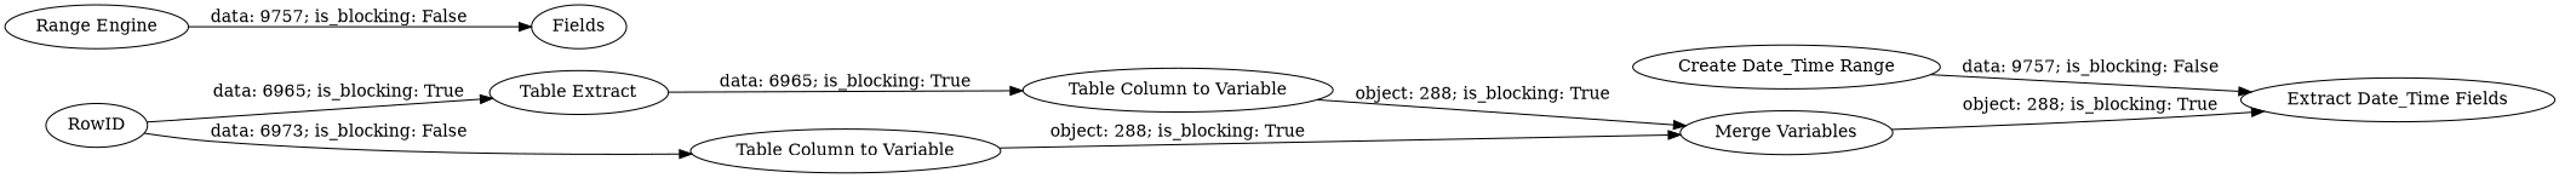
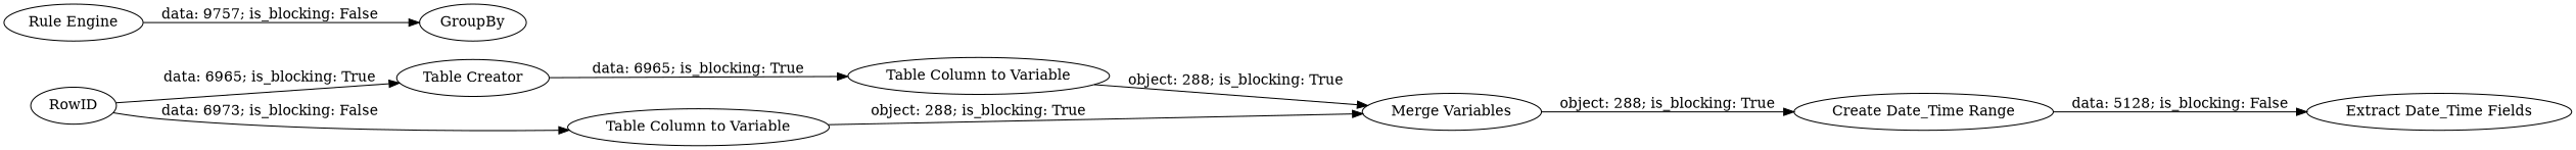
  digraph {
    rankdir=LR
    n1 [label="Extract Date_Time Fields"]
-   n2 [label="Range Engine"]
-   n3 [label=Fields]
+   n2 [label="Rule Engine"]
+   n3 [label=GroupBy]
    n4 [label="Create Date_Time Range"]
-   n5 [label="Table Extract"]
+   n5 [label="Table Creator"]
    n6 [label="Table Column to Variable"]
    n7 [label=RowID]
    n8 [label="Table Column to Variable"]
    n9 [label="Merge Variables"]
    n2 -> n3 [label="data: 9757; is_blocking: False"]
-   n4 -> n1 [label="data: 9757; is_blocking: False"]
+   n4 -> n1 [label="data: 5128; is_blocking: False"]
    n5 -> n6 [label="data: 6965; is_blocking: True"]
    n6 -> n9 [label="object: 288; is_blocking: True"]
    n7 -> n5 [label="data: 6965; is_blocking: True"]
    n7 -> n8 [label="data: 6973; is_blocking: False"]
    n8 -> n9 [label="object: 288; is_blocking: True"]
-   n9 -> n1 [label="object: 288; is_blocking: True"]
+   n9 -> n4 [label="object: 288; is_blocking: True"]
  }
